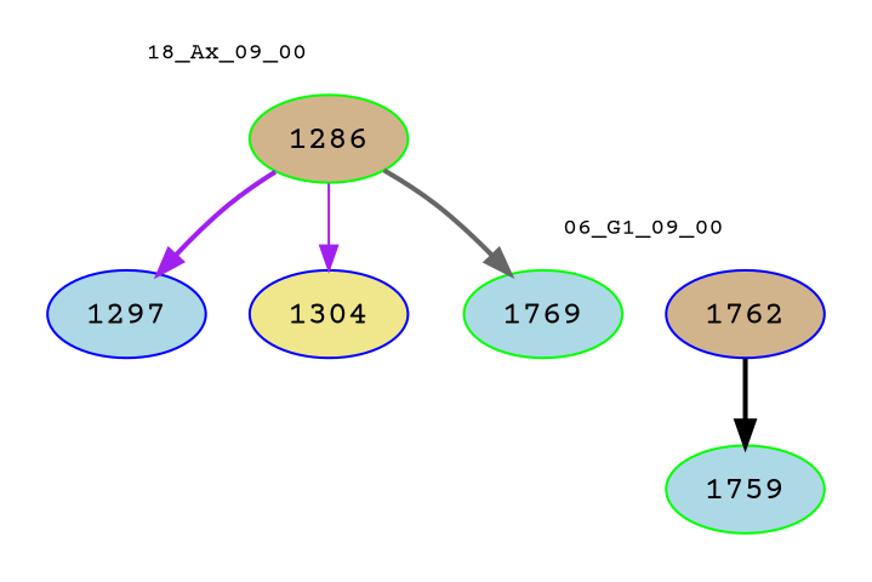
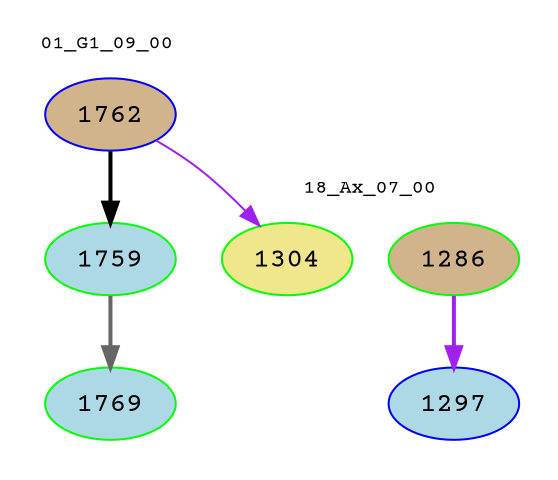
  digraph {
    fontname="Courier Prime"
    node [color=green fillcolor=lightblue fontname="Courier Prime" style=filled]
    edge [color=purple fontname="Courier Prime" style=bold]
    n1 [color=blue label=1297]
    n2 [fillcolor=tan label=1286]
-   n3 [color=blue fillcolor=khaki label=1304]
+   n3 [fillcolor=khaki label=1304]
    n4 [color=blue fillcolor=tan label=1762]
    n5 [label=1759]
    n6 [label=1769]
    subgraph cluster_1 {
      color=white
      fontsize=10
-     label="18_Ax_09_00"
+     label="18_Ax_07_00"
      n1
      n2
      n3
    }
    subgraph cluster_2 {
      color=white
      fontsize=10
-     label="06_G1_09_00"
+     label="01_G1_09_00"
      n4
      n5
      n6
    }
    n2 -> n1
-   n2 -> n3 [style=solid]
+   n4 -> n3 [style=solid]
    n4 -> n5 [color=black]
-   n2 -> n6 [color=gray40]
+   n5 -> n6 [color=gray40]
  }
